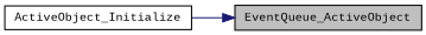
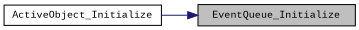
  digraph {
    rankdir=RL
    fontname="Liberation Mono"
    node [color=black fontname="Liberation Mono" fontsize=10 shape=record style=filled]
-   n1 [fillcolor=grey75 fontcolor=black height=0.2 label=EventQueue_ActiveObject width=0.4]
+   n1 [fillcolor=grey75 fontcolor=black height=0.2 label=EventQueue_Initialize width=0.4]
    n2 [fillcolor=white height=0.2 label=ActiveObject_Initialize width=0.4]
    n1 -> n2 [color=midnightblue dir=back fontname="Liberation Mono" fontsize=10 labelfontname=Helvetica labelfontsize=10 style=solid]
  }
